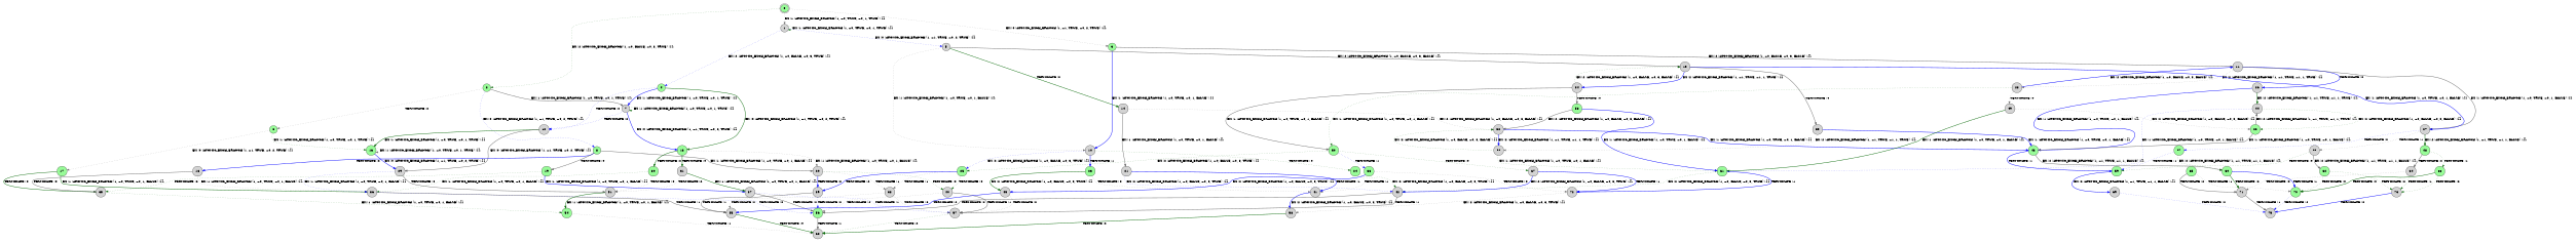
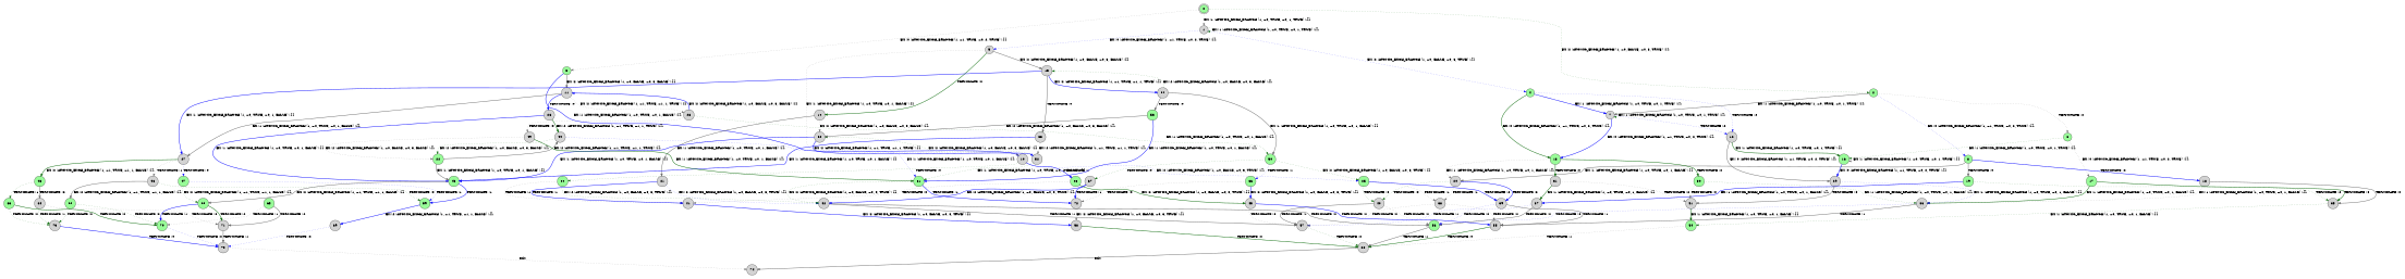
  digraph {
    node [fillcolor=lightgrey shape=circle style=filled]
    edge [color=gray40 style=bold]
    0 [fillcolor=palegreen peripheries=2]
    1
    2 [fillcolor=palegreen]
    3 [fillcolor=palegreen]
    4 [fillcolor=palegreen]
    5
    6 [fillcolor=palegreen]
    7
    8 [fillcolor=palegreen]
    10
    11
    12
    13 [fillcolor=palegreen]
    14
    15
    16 [fillcolor=palegreen]
    17 [fillcolor=palegreen]
    18
    19 [fillcolor=palegreen]
    20
    23 [fillcolor=palegreen]
    24 [fillcolor=palegreen]
    25 [fillcolor=palegreen]
    26
    27
    28
    29
    30 [fillcolor=palegreen]
    31
    21
    32
    33
    34
    35
    36
    37
    38
    39
    40
    41
    42
    22 [fillcolor=palegreen]
    43 [fillcolor=palegreen]
    44
    45
    46
    47 [fillcolor=palegreen]
    48 [fillcolor=palegreen]
    49
    50 [fillcolor=palegreen]
    51
    52
    53 [fillcolor=palegreen]
    54 [fillcolor=palegreen]
    55
    56 [fillcolor=palegreen]
    57
    58
    59 [fillcolor=palegreen]
    60 [fillcolor=palegreen]
    61 [fillcolor=palegreen]
    62 [fillcolor=palegreen]
    63 [fillcolor=palegreen]
    64
    66 [fillcolor=palegreen]
    67
    68
    69
    70 [fillcolor=palegreen]
    71
    72
    73
    65 [fillcolor=palegreen]
+   74
    75
    0 -> 1 [label="EX !1 !ATOMIC_EXCH_BRANCH (1, +0, TRUE, +0, 1, TRUE) !{}" style=dotted]
    0 -> 2 [color=darkgreen label="EX !2 !ATOMIC_EXCH_BRANCH (1, +0, FALSE, +0, 3, TRUE) !{}" style=dotted]
    0 -> 3 [label="EX !0 !ATOMIC_EXCH_BRANCH (1, +1, TRUE, +0, 2, TRUE) !{}" style=dotted]
    1 -> 1 [color=darkgreen label="EX !1 !ATOMIC_EXCH_BRANCH (1, +0, TRUE, +0, 1, TRUE) !{}" style=dotted]
    1 -> 4 [color=blue label="EX !2 !ATOMIC_EXCH_BRANCH (1, +0, FALSE, +0, 3, TRUE) !{}" style=dotted]
    1 -> 5 [color=blue label="EX !0 !ATOMIC_EXCH_BRANCH (1, +1, TRUE, +0, 2, TRUE) !{}" style=dotted]
    2 -> 6 [label="TERMINATE !2" style=dotted]
    2 -> 7 [label="EX !1 !ATOMIC_EXCH_BRANCH (1, +0, TRUE, +0, 1, TRUE) !{}"]
    2 -> 8 [color=blue label="EX !0 !ATOMIC_EXCH_BRANCH (1, +1, TRUE, +0, 2, TRUE) !{}" style=dotted]
    3 -> 10 [color=blue label="EX !1 !ATOMIC_EXCH_BRANCH (1, +0, TRUE, +0, 1, FALSE) !{}"]
    3 -> 11 [label="EX !2 !ATOMIC_EXCH_BRANCH (1, +0, FALSE, +0, 3, FALSE) !{}"]
    4 -> 7 [color=blue label="EX !1 !ATOMIC_EXCH_BRANCH (1, +0, TRUE, +0, 1, TRUE) !{}"]
    4 -> 12 [color=blue label="TERMINATE !2" style=dotted]
    4 -> 13 [color=darkgreen label="EX !0 !ATOMIC_EXCH_BRANCH (1, +1, TRUE, +0, 2, TRUE) !{}"]
    5 -> 10 [label="EX !1 !ATOMIC_EXCH_BRANCH (1, +0, TRUE, +0, 1, FALSE) !{}" style=dotted]
    5 -> 14 [color=darkgreen label="TERMINATE !0"]
    5 -> 15 [label="EX !2 !ATOMIC_EXCH_BRANCH (1, +0, FALSE, +0, 3, FALSE) !{}"]
    6 -> 16 [color=darkgreen label="EX !1 !ATOMIC_EXCH_BRANCH (1, +0, TRUE, +0, 1, TRUE) !{}" style=dotted]
    6 -> 17 [label="EX !0 !ATOMIC_EXCH_BRANCH (1, +1, TRUE, +0, 2, TRUE) !{}" style=dotted]
    7 -> 7 [color=darkgreen label="EX !1 !ATOMIC_EXCH_BRANCH (1, +0, TRUE, +0, 1, TRUE) !{}" style=dotted]
    7 -> 12 [color=blue label="TERMINATE !2" style=dotted]
    7 -> 13 [color=blue label="EX !0 !ATOMIC_EXCH_BRANCH (1, +1, TRUE, +0, 2, TRUE) !{}"]
    8 -> 18 [color=blue label="TERMINATE !2"]
    8 -> 19 [label="TERMINATE !0"]
    8 -> 20 [label="EX !1 !ATOMIC_EXCH_BRANCH (1, +0, TRUE, +0, 1, FALSE) !{}"]
    10 -> 23 [color=blue label="TERMINATE !1"]
    10 -> 24 [color=darkgreen label="TERMINATE !0" style=dotted]
    10 -> 25 [color=blue label="EX !2 !ATOMIC_EXCH_BRANCH (1, +0, FALSE, +0, 3, TRUE) !{}" style=dotted]
    11 -> 26 [color=blue label="TERMINATE !0"]
    11 -> 27 [label="EX !1 !ATOMIC_EXCH_BRANCH (1, +0, TRUE, +0, 1, FALSE) !{}"]
    11 -> 28 [label="EX !2 !ATOMIC_EXCH_BRANCH (1, +1, TRUE, +1, 1, TRUE) !{}" style=dotted]
    12 -> 16 [color=darkgreen label="EX !1 !ATOMIC_EXCH_BRANCH (1, +0, TRUE, +0, 1, TRUE) !{}"]
    12 -> 29 [label="EX !0 !ATOMIC_EXCH_BRANCH (1, +1, TRUE, +0, 2, TRUE) !{}"]
    13 -> 20 [label="EX !1 !ATOMIC_EXCH_BRANCH (1, +0, TRUE, +0, 1, FALSE) !{}" style=dotted]
    13 -> 30 [color=darkgreen label="TERMINATE !2"]
    13 -> 31 [color=darkgreen label="TERMINATE !0"]
    14 -> 21 [label="EX !1 !ATOMIC_EXCH_BRANCH (1, +0, TRUE, +0, 1, FALSE) !{}"]
    14 -> 32 [label="EX !2 !ATOMIC_EXCH_BRANCH (1, +0, FALSE, +0, 3, FALSE) !{}" style=dotted]
    15 -> 27 [color=blue label="EX !1 !ATOMIC_EXCH_BRANCH (1, +0, TRUE, +0, 1, FALSE) !{}"]
    15 -> 33 [label="TERMINATE !0"]
    15 -> 34 [color=blue label="EX !2 !ATOMIC_EXCH_BRANCH (1, +1, TRUE, +1, 1, TRUE) !{}"]
    16 -> 16 [label="EX !1 !ATOMIC_EXCH_BRANCH (1, +0, TRUE, +0, 1, TRUE) !{}" style=dotted]
    16 -> 29 [color=blue label="EX !0 !ATOMIC_EXCH_BRANCH (1, +1, TRUE, +0, 2, TRUE) !{}"]
    17 -> 35 [color=darkgreen label="TERMINATE !0"]
    17 -> 36 [color=darkgreen label="EX !1 !ATOMIC_EXCH_BRANCH (1, +0, TRUE, +0, 1, FALSE) !{}"]
    18 -> 35 [label="TERMINATE !0"]
    18 -> 36 [label="EX !1 !ATOMIC_EXCH_BRANCH (1, +0, TRUE, +0, 1, FALSE) !{}" style=dotted]
    19 -> 35 [color=darkgreen label="TERMINATE !2" style=dotted]
    19 -> 37 [color=blue label="EX !1 !ATOMIC_EXCH_BRANCH (1, +0, TRUE, +0, 1, FALSE) !{}"]
    20 -> 38 [label="TERMINATE !1" style=dotted]
    20 -> 39 [color=blue label="TERMINATE !2"]
    20 -> 40 [color=darkgreen label="TERMINATE !0" style=dotted]
    23 -> 41 [label="TERMINATE !0" style=dotted]
    23 -> 45 [color=darkgreen label="EX !2 !ATOMIC_EXCH_BRANCH (1, +0, FALSE, +0, 3, TRUE) !{}"]
    24 -> 41 [label="TERMINATE !1" style=dotted]
    24 -> 42 [color=darkgreen label="EX !2 !ATOMIC_EXCH_BRANCH (1, +0, FALSE, +0, 3, TRUE) !{}" style=dotted]
    25 -> 38 [label="TERMINATE !1" style=dotted]
    25 -> 39 [color=blue label="TERMINATE !2"]
    25 -> 40 [color=darkgreen label="TERMINATE !0" style=dotted]
    26 -> 43 [color=blue label="EX !1 !ATOMIC_EXCH_BRANCH (1, +0, TRUE, +0, 1, FALSE) !{}"]
    26 -> 44 [color=darkgreen label="EX !2 !ATOMIC_EXCH_BRANCH (1, +1, TRUE, +1, 1, TRUE) !{}"]
    27 -> 46 [label="TERMINATE !1" style=dotted]
    27 -> 47 [color=blue label="TERMINATE !0" style=dotted]
    27 -> 48 [color=darkgreen label="EX !2 !ATOMIC_EXCH_BRANCH (1, +1, TRUE, +1, 1, FALSE) !{}"]
    28 -> 11 [color=blue label="EX !2 !ATOMIC_EXCH_BRANCH (1, +0, FALSE, +0, 3, FALSE) !{}"]
    28 -> 49 [label="TERMINATE !0" style=dotted]
    28 -> 50 [color=darkgreen label="EX !1 !ATOMIC_EXCH_BRANCH (1, +0, TRUE, +0, 1, FALSE) !{}" style=dotted]
    29 -> 36 [color=blue label="EX !1 !ATOMIC_EXCH_BRANCH (1, +0, TRUE, +0, 1, FALSE) !{}" style=dotted]
    29 -> 51 [label="TERMINATE !0"]
    30 -> 36 [color=darkgreen label="EX !1 !ATOMIC_EXCH_BRANCH (1, +0, TRUE, +0, 1, FALSE) !{}" style=dotted]
    30 -> 51 [label="TERMINATE !0" style=dotted]
    31 -> 37 [color=darkgreen label="EX !1 !ATOMIC_EXCH_BRANCH (1, +0, TRUE, +0, 1, FALSE) !{}"]
    31 -> 51 [label="TERMINATE !2" style=dotted]
    21 -> 41 [color=blue label="TERMINATE !1"]
    21 -> 42 [color=blue label="EX !2 !ATOMIC_EXCH_BRANCH (1, +0, FALSE, +0, 3, TRUE) !{}" style=dotted]
    32 -> 43 [color=blue label="EX !1 !ATOMIC_EXCH_BRANCH (1, +0, TRUE, +0, 1, FALSE) !{}"]
    32 -> 52 [color=blue label="EX !2 !ATOMIC_EXCH_BRANCH (1, +1, TRUE, +1, 1, TRUE) !{}"]
    33 -> 43 [color=blue label="EX !1 !ATOMIC_EXCH_BRANCH (1, +0, TRUE, +0, 1, FALSE) !{}"]
    33 -> 52 [label="EX !2 !ATOMIC_EXCH_BRANCH (1, +1, TRUE, +1, 1, TRUE) !{}" style=dotted]
    34 -> 15 [color=darkgreen label="EX !2 !ATOMIC_EXCH_BRANCH (1, +0, FALSE, +0, 3, FALSE) !{}" style=dotted]
    34 -> 50 [label="EX !1 !ATOMIC_EXCH_BRANCH (1, +0, TRUE, +0, 1, FALSE) !{}"]
    34 -> 53 [label="TERMINATE !0"]
    35 -> 54 [color=darkgreen label="EX !1 !ATOMIC_EXCH_BRANCH (1, +0, TRUE, +0, 1, FALSE) !{}" style=dotted]
    36 -> 55 [label="TERMINATE !1"]
    36 -> 56 [color=blue label="TERMINATE !0" style=dotted]
    37 -> 56 [label="TERMINATE !2"]
    37 -> 57 [color=blue label="TERMINATE !1" style=dotted]
    38 -> 55 [label="TERMINATE !2" style=dotted]
    38 -> 57 [label="TERMINATE !0" style=dotted]
    39 -> 55 [label="TERMINATE !1"]
    39 -> 56 [color=blue label="TERMINATE !0" style=dotted]
    40 -> 56 [label="TERMINATE !2" style=dotted]
    40 -> 57 [label="TERMINATE !1"]
    41 -> 58 [color=blue label="EX !2 !ATOMIC_EXCH_BRANCH (1, +0, FALSE, +0, 3, TRUE) !{}"]
    42 -> 56 [label="TERMINATE !2"]
    42 -> 57 [label="TERMINATE !1"]
    22 -> 43 [label="EX !1 !ATOMIC_EXCH_BRANCH (1, +0, TRUE, +0, 1, FALSE) !{}"]
    22 -> 44 [label="EX !2 !ATOMIC_EXCH_BRANCH (1, +1, TRUE, +1, 1, TRUE) !{}"]
    43 -> 59 [color=blue label="TERMINATE !1"]
    43 -> 60 [label="EX !2 !ATOMIC_EXCH_BRANCH (1, +1, TRUE, +1, 1, FALSE) !{}"]
    44 -> 22 [color=darkgreen label="EX !2 !ATOMIC_EXCH_BRANCH (1, +0, FALSE, +0, 3, FALSE) !{}" style=dotted]
    44 -> 61 [color=blue label="EX !1 !ATOMIC_EXCH_BRANCH (1, +0, TRUE, +0, 1, FALSE) !{}" style=dotted]
    45 -> 55 [color=blue label="TERMINATE !2"]
    45 -> 57 [label="TERMINATE !0" style=dotted]
    46 -> 59 [color=darkgreen label="TERMINATE !0" style=dotted]
    46 -> 62 [label="EX !2 !ATOMIC_EXCH_BRANCH (1, +1, TRUE, +1, 1, FALSE) !{}"]
    47 -> 59 [color=blue label="TERMINATE !1" style=dotted]
    47 -> 60 [color=darkgreen label="EX !2 !ATOMIC_EXCH_BRANCH (1, +1, TRUE, +1, 1, FALSE) !{}" style=dotted]
    48 -> 63 [color=darkgreen label="TERMINATE !1" style=dotted]
    48 -> 64 [label="TERMINATE !2"]
    49 -> 22 [label="EX !2 !ATOMIC_EXCH_BRANCH (1, +0, FALSE, +0, 3, FALSE) !{}" style=dotted]
    49 -> 61 [color=darkgreen label="EX !1 !ATOMIC_EXCH_BRANCH (1, +0, TRUE, +0, 1, FALSE) !{}"]
    50 -> 25 [color=darkgreen label="EX !2 !ATOMIC_EXCH_BRANCH (1, +0, FALSE, +0, 3, TRUE) !{}" style=dotted]
    50 -> 66 [color=blue label="TERMINATE !1" style=dotted]
    50 -> 67 [color=darkgreen label="TERMINATE !0" style=dotted]
    51 -> 54 [color=darkgreen label="EX !1 !ATOMIC_EXCH_BRANCH (1, +0, TRUE, +0, 1, FALSE) !{}"]
    52 -> 32 [color=darkgreen label="EX !2 !ATOMIC_EXCH_BRANCH (1, +0, FALSE, +0, 3, FALSE) !{}" style=dotted]
    52 -> 61 [color=darkgreen label="EX !1 !ATOMIC_EXCH_BRANCH (1, +0, TRUE, +0, 1, FALSE) !{}" style=dotted]
    53 -> 32 [label="EX !2 !ATOMIC_EXCH_BRANCH (1, +0, FALSE, +0, 3, FALSE) !{}"]
    53 -> 61 [color=blue label="EX !1 !ATOMIC_EXCH_BRANCH (1, +0, TRUE, +0, 1, FALSE) !{}"]
    54 -> 68 [label="TERMINATE !1" style=dotted]
    55 -> 68 [color=darkgreen label="TERMINATE !0"]
    56 -> 68 [label="TERMINATE !1"]
    57 -> 68 [color=darkgreen label="TERMINATE !2" style=dotted]
    58 -> 68 [color=darkgreen label="TERMINATE !2"]
    59 -> 69 [color=blue label="EX !2 !ATOMIC_EXCH_BRANCH (1, +1, TRUE, +1, 1, FALSE) !{}"]
    60 -> 70 [color=blue label="TERMINATE !1"]
    60 -> 71 [color=darkgreen label="TERMINATE !2"]
    61 -> 42 [color=darkgreen label="EX !2 !ATOMIC_EXCH_BRANCH (1, +0, FALSE, +0, 3, TRUE) !{}" style=dotted]
    61 -> 72 [color=blue label="TERMINATE !1"]
    62 -> 70 [color=darkgreen label="TERMINATE !0" style=dotted]
    62 -> 73 [color=darkgreen label="TERMINATE !2" style=dotted]
    63 -> 70 [color=darkgreen label="TERMINATE !0"]
    63 -> 73 [color=darkgreen label="TERMINATE !2" style=dotted]
    64 -> 71 [label="TERMINATE !0" style=dotted]
    64 -> 73 [color=darkgreen label="TERMINATE !1" style=dotted]
    66 -> 45 [color=blue label="EX !2 !ATOMIC_EXCH_BRANCH (1, +0, FALSE, +0, 3, TRUE) !{}"]
    66 -> 72 [label="TERMINATE !0" style=dotted]
    67 -> 42 [color=blue label="EX !2 !ATOMIC_EXCH_BRANCH (1, +0, FALSE, +0, 3, TRUE) !{}"]
    67 -> 72 [color=blue label="TERMINATE !1"]
+   68 -> 74 [label=exit]
    69 -> 75 [color=blue label="TERMINATE !2" style=dotted]
    70 -> 75 [color=blue label="TERMINATE !2" style=dotted]
    71 -> 75 [label="TERMINATE !1"]
    72 -> 58 [label="EX !2 !ATOMIC_EXCH_BRANCH (1, +0, FALSE, +0, 3, TRUE) !{}" style=dotted]
    73 -> 75 [color=blue label="TERMINATE !0"]
    65 -> 70 [label="TERMINATE !1" style=dotted]
    65 -> 71 [label="TERMINATE !2"]
+   75 -> 74 [label=exit style=dotted]
  }
